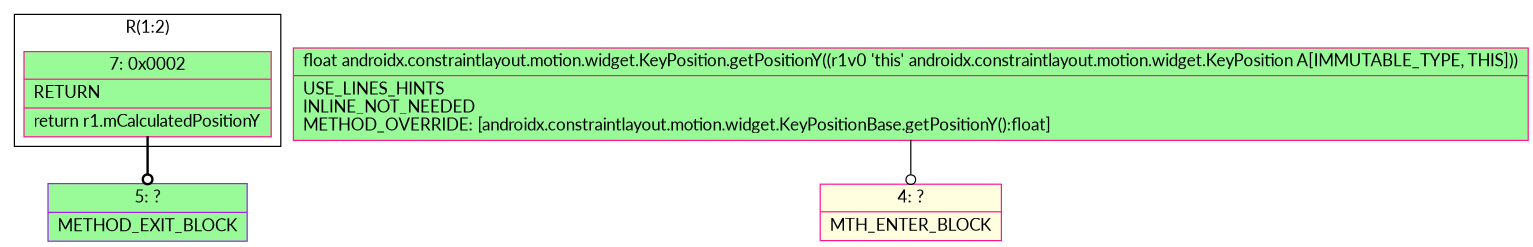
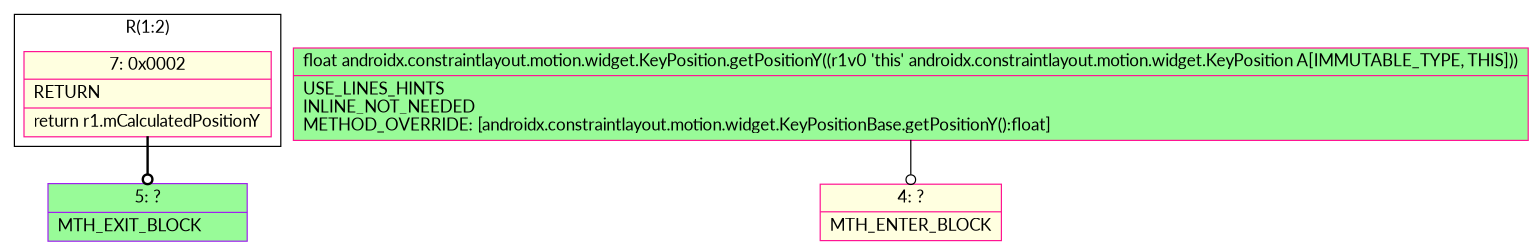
  digraph {
    fontname=Lato
    node [color=deeppink fillcolor=lightyellow fontname=Lato shape=record style=filled]
    edge [arrowhead=odot fontname=Lato]
-   n1 [fillcolor=palegreen label="{7\:\ 0x0002|RETURN\l|return r1.mCalculatedPositionY\l}"]
-   n2 [color=purple fillcolor=palegreen label="{5\:\ ?|METHOD_EXIT_BLOCK\l}"]
+   n1 [label="{7\:\ 0x0002|RETURN\l|return r1.mCalculatedPositionY\l}"]
+   n2 [color=purple fillcolor=palegreen label="{5\:\ ?|MTH_EXIT_BLOCK\l}"]
    n3 [label="{4\:\ ?|MTH_ENTER_BLOCK\l}"]
    n4 [fillcolor=palegreen label="{float androidx.constraintlayout.motion.widget.KeyPosition.getPositionY((r1v0 'this' androidx.constraintlayout.motion.widget.KeyPosition A[IMMUTABLE_TYPE, THIS]))  | USE_LINES_HINTS\lINLINE_NOT_NEEDED\lMETHOD_OVERRIDE: [androidx.constraintlayout.motion.widget.KeyPositionBase.getPositionY():float]\l}"]
    subgraph cluster_1 {
      label="R(1:2)"
      n1
    }
    n1 -> n2 [style=bold]
    n4 -> n3 [style=solid]
  }
